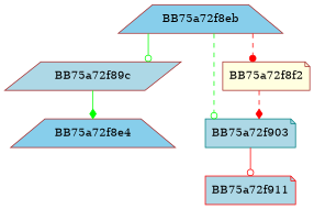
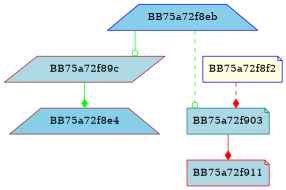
  digraph {
    splines=ortho
    node [color=brown fillcolor=lightblue shape=note style=filled]
    edge [arrowhead=odot color=green style=solid]
    BB75a72f89c [shape=parallelogram]
    BB75a72f8e4 [fillcolor=skyblue shape=trapezium]
-   BB75a72f8eb [fillcolor=skyblue shape=trapezium]
+   BB75a72f8eb [color=blue fillcolor=skyblue shape=trapezium]
    BB75a72f903 [color=teal]
-   BB75a72f8f2 [fillcolor=lightyellow]
+   BB75a72f8f2 [color=blue fillcolor=lightyellow]
    BB75a72f911 [color=red]
    BB75a72f89c -> BB75a72f8e4 [arrowhead=diamond]
    BB75a72f8eb -> BB75a72f89c
    BB75a72f8eb -> BB75a72f903 [style=dashed]
-   BB75a72f8eb -> BB75a72f8f2 [arrowhead=dot color=red style=dashed]
-   BB75a72f903 -> BB75a72f911 [color=red]
+   BB75a72f903 -> BB75a72f911 [arrowhead=diamond color=red]
    BB75a72f8f2 -> BB75a72f903 [arrowhead=diamond color=red style=dashed]
  }
